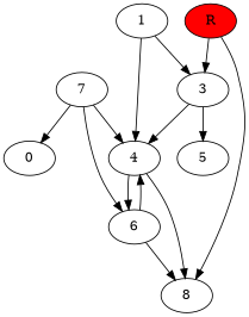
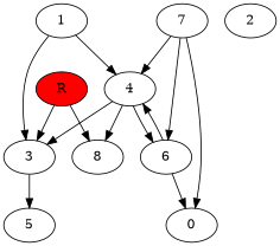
  digraph {
    1
    3
    4
    5
    6
    8
+   2
    7
    n9 [label=0]
    R [fillcolor="#ff0000" style=filled]
    1 -> 3
    1 -> 4
-   3 -> 4
+   4 -> 3
    3 -> 5
    4 -> 6
    4 -> 8
    6 -> 4
-   6 -> 8
+   6 -> n9
    7 -> 4
    7 -> 6
    7 -> n9
    R -> 3
    R -> 8
  }
